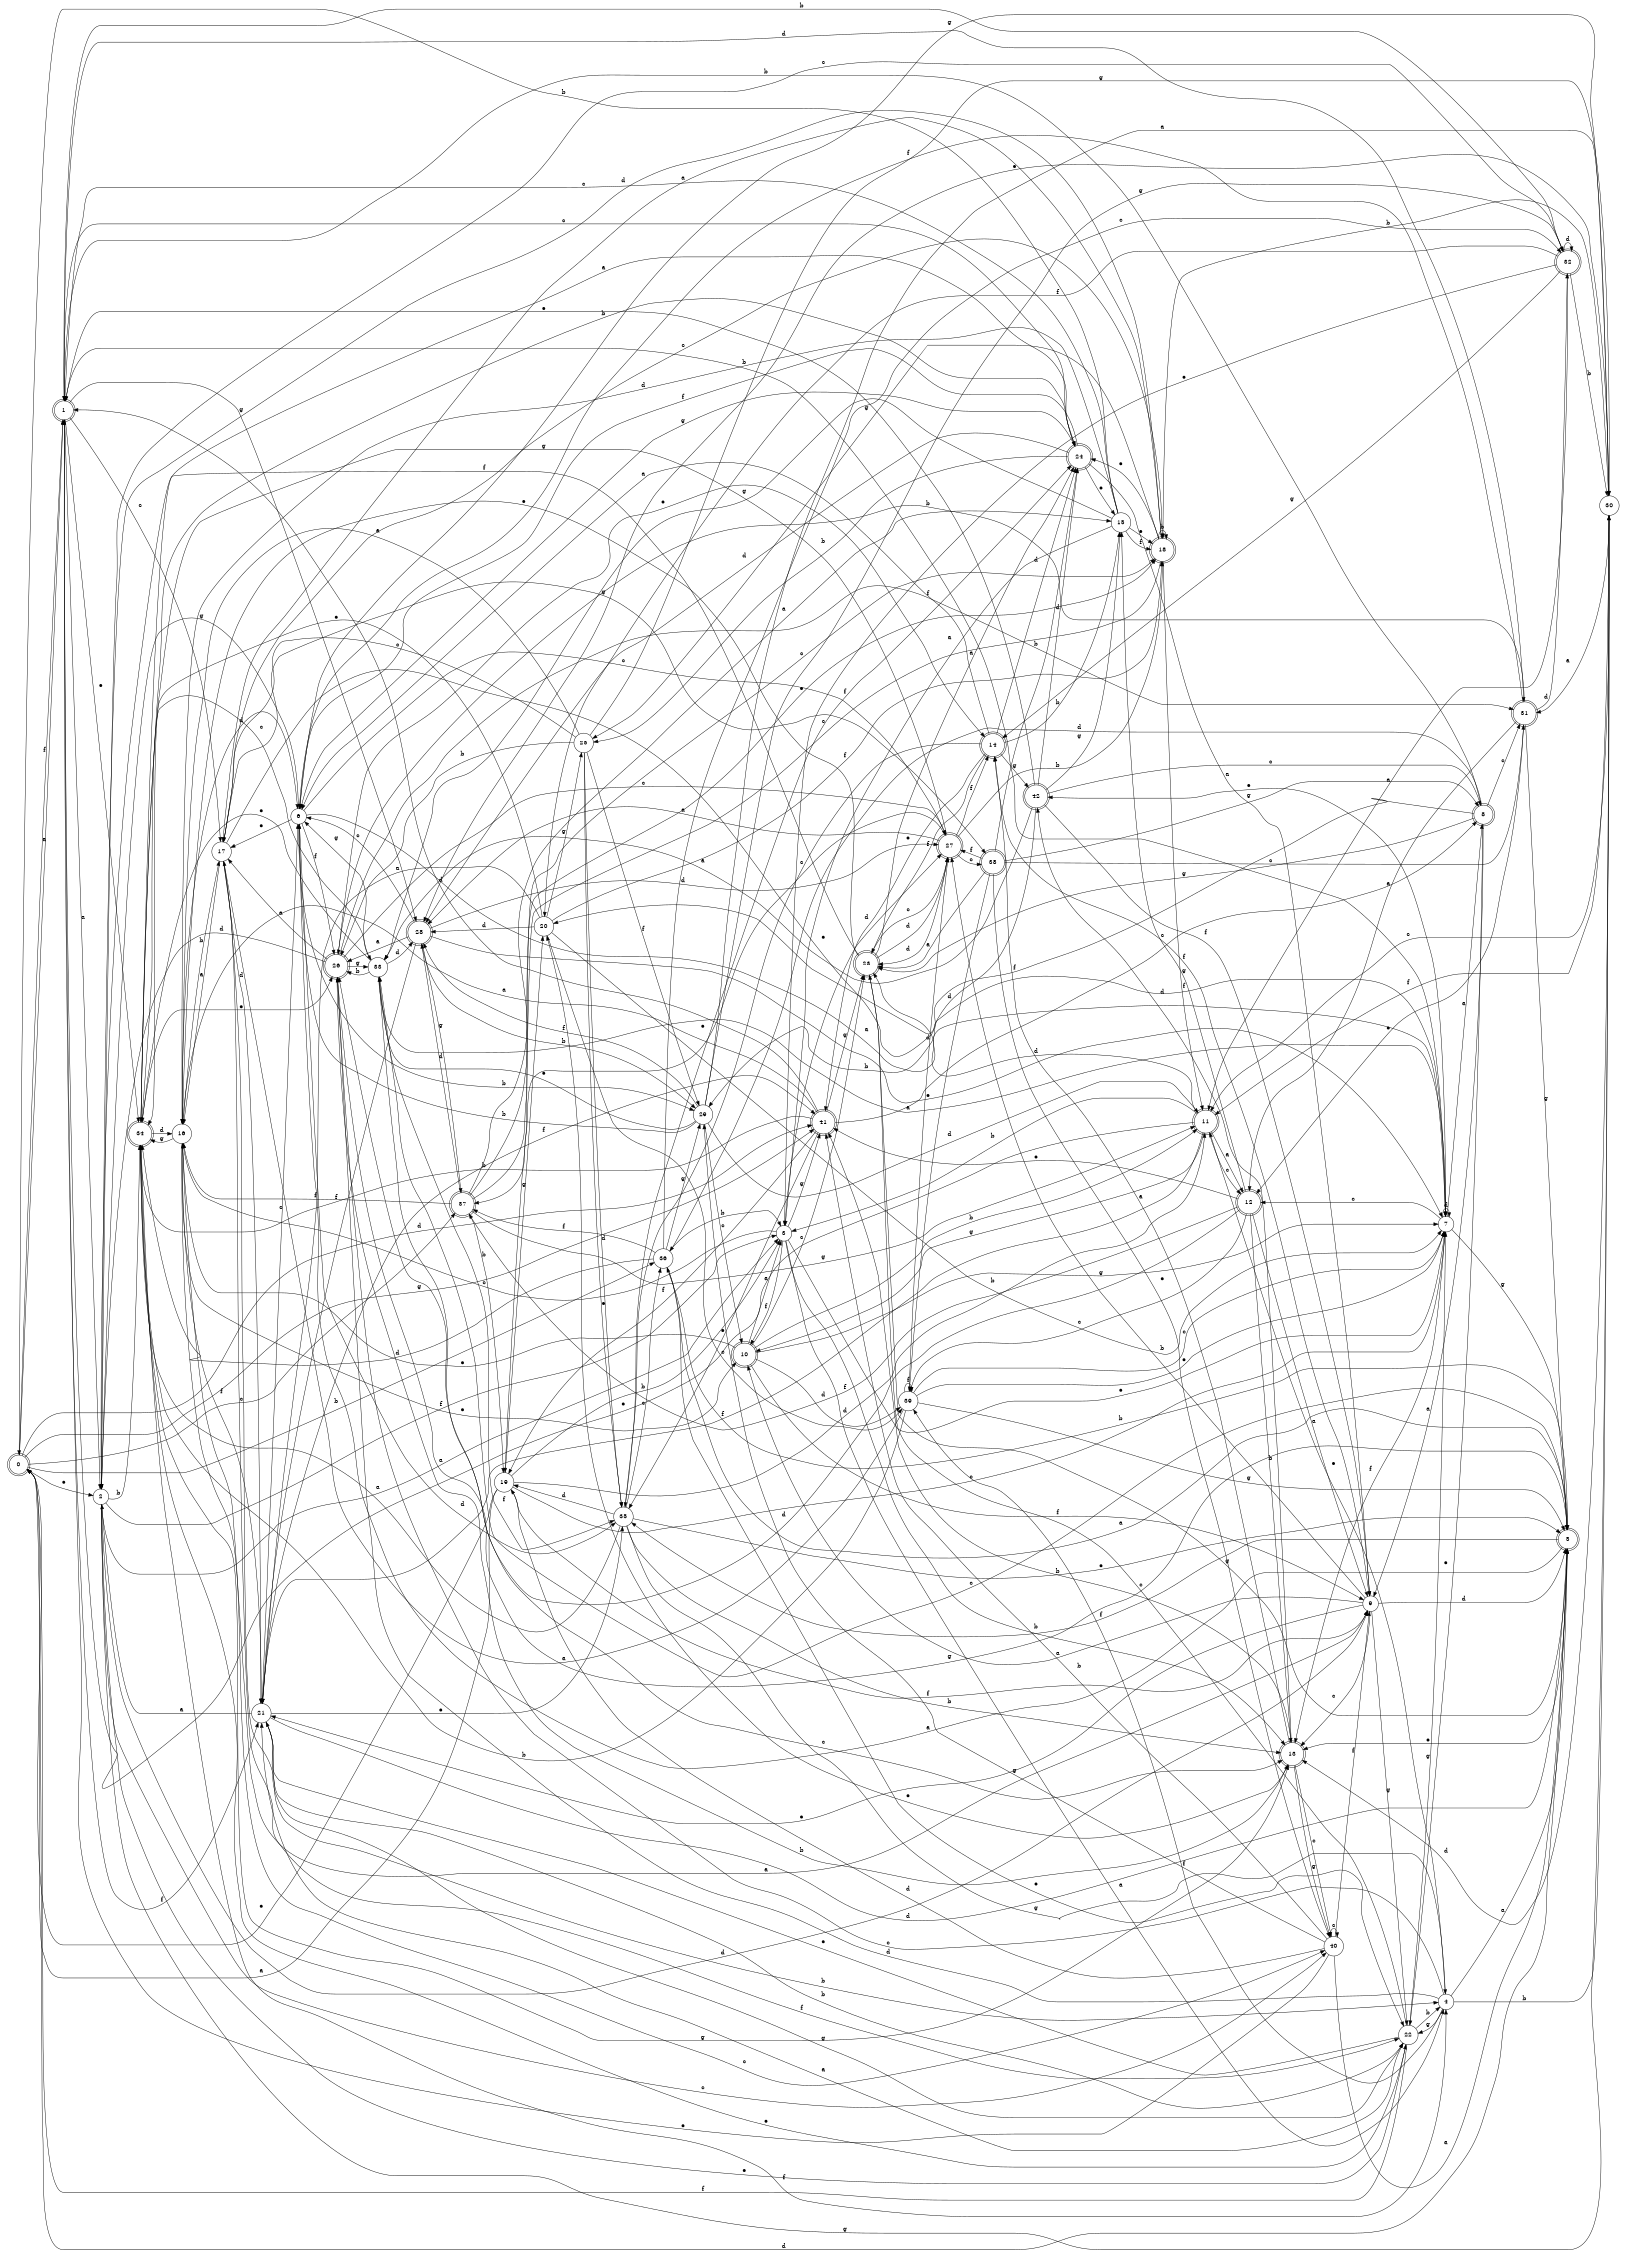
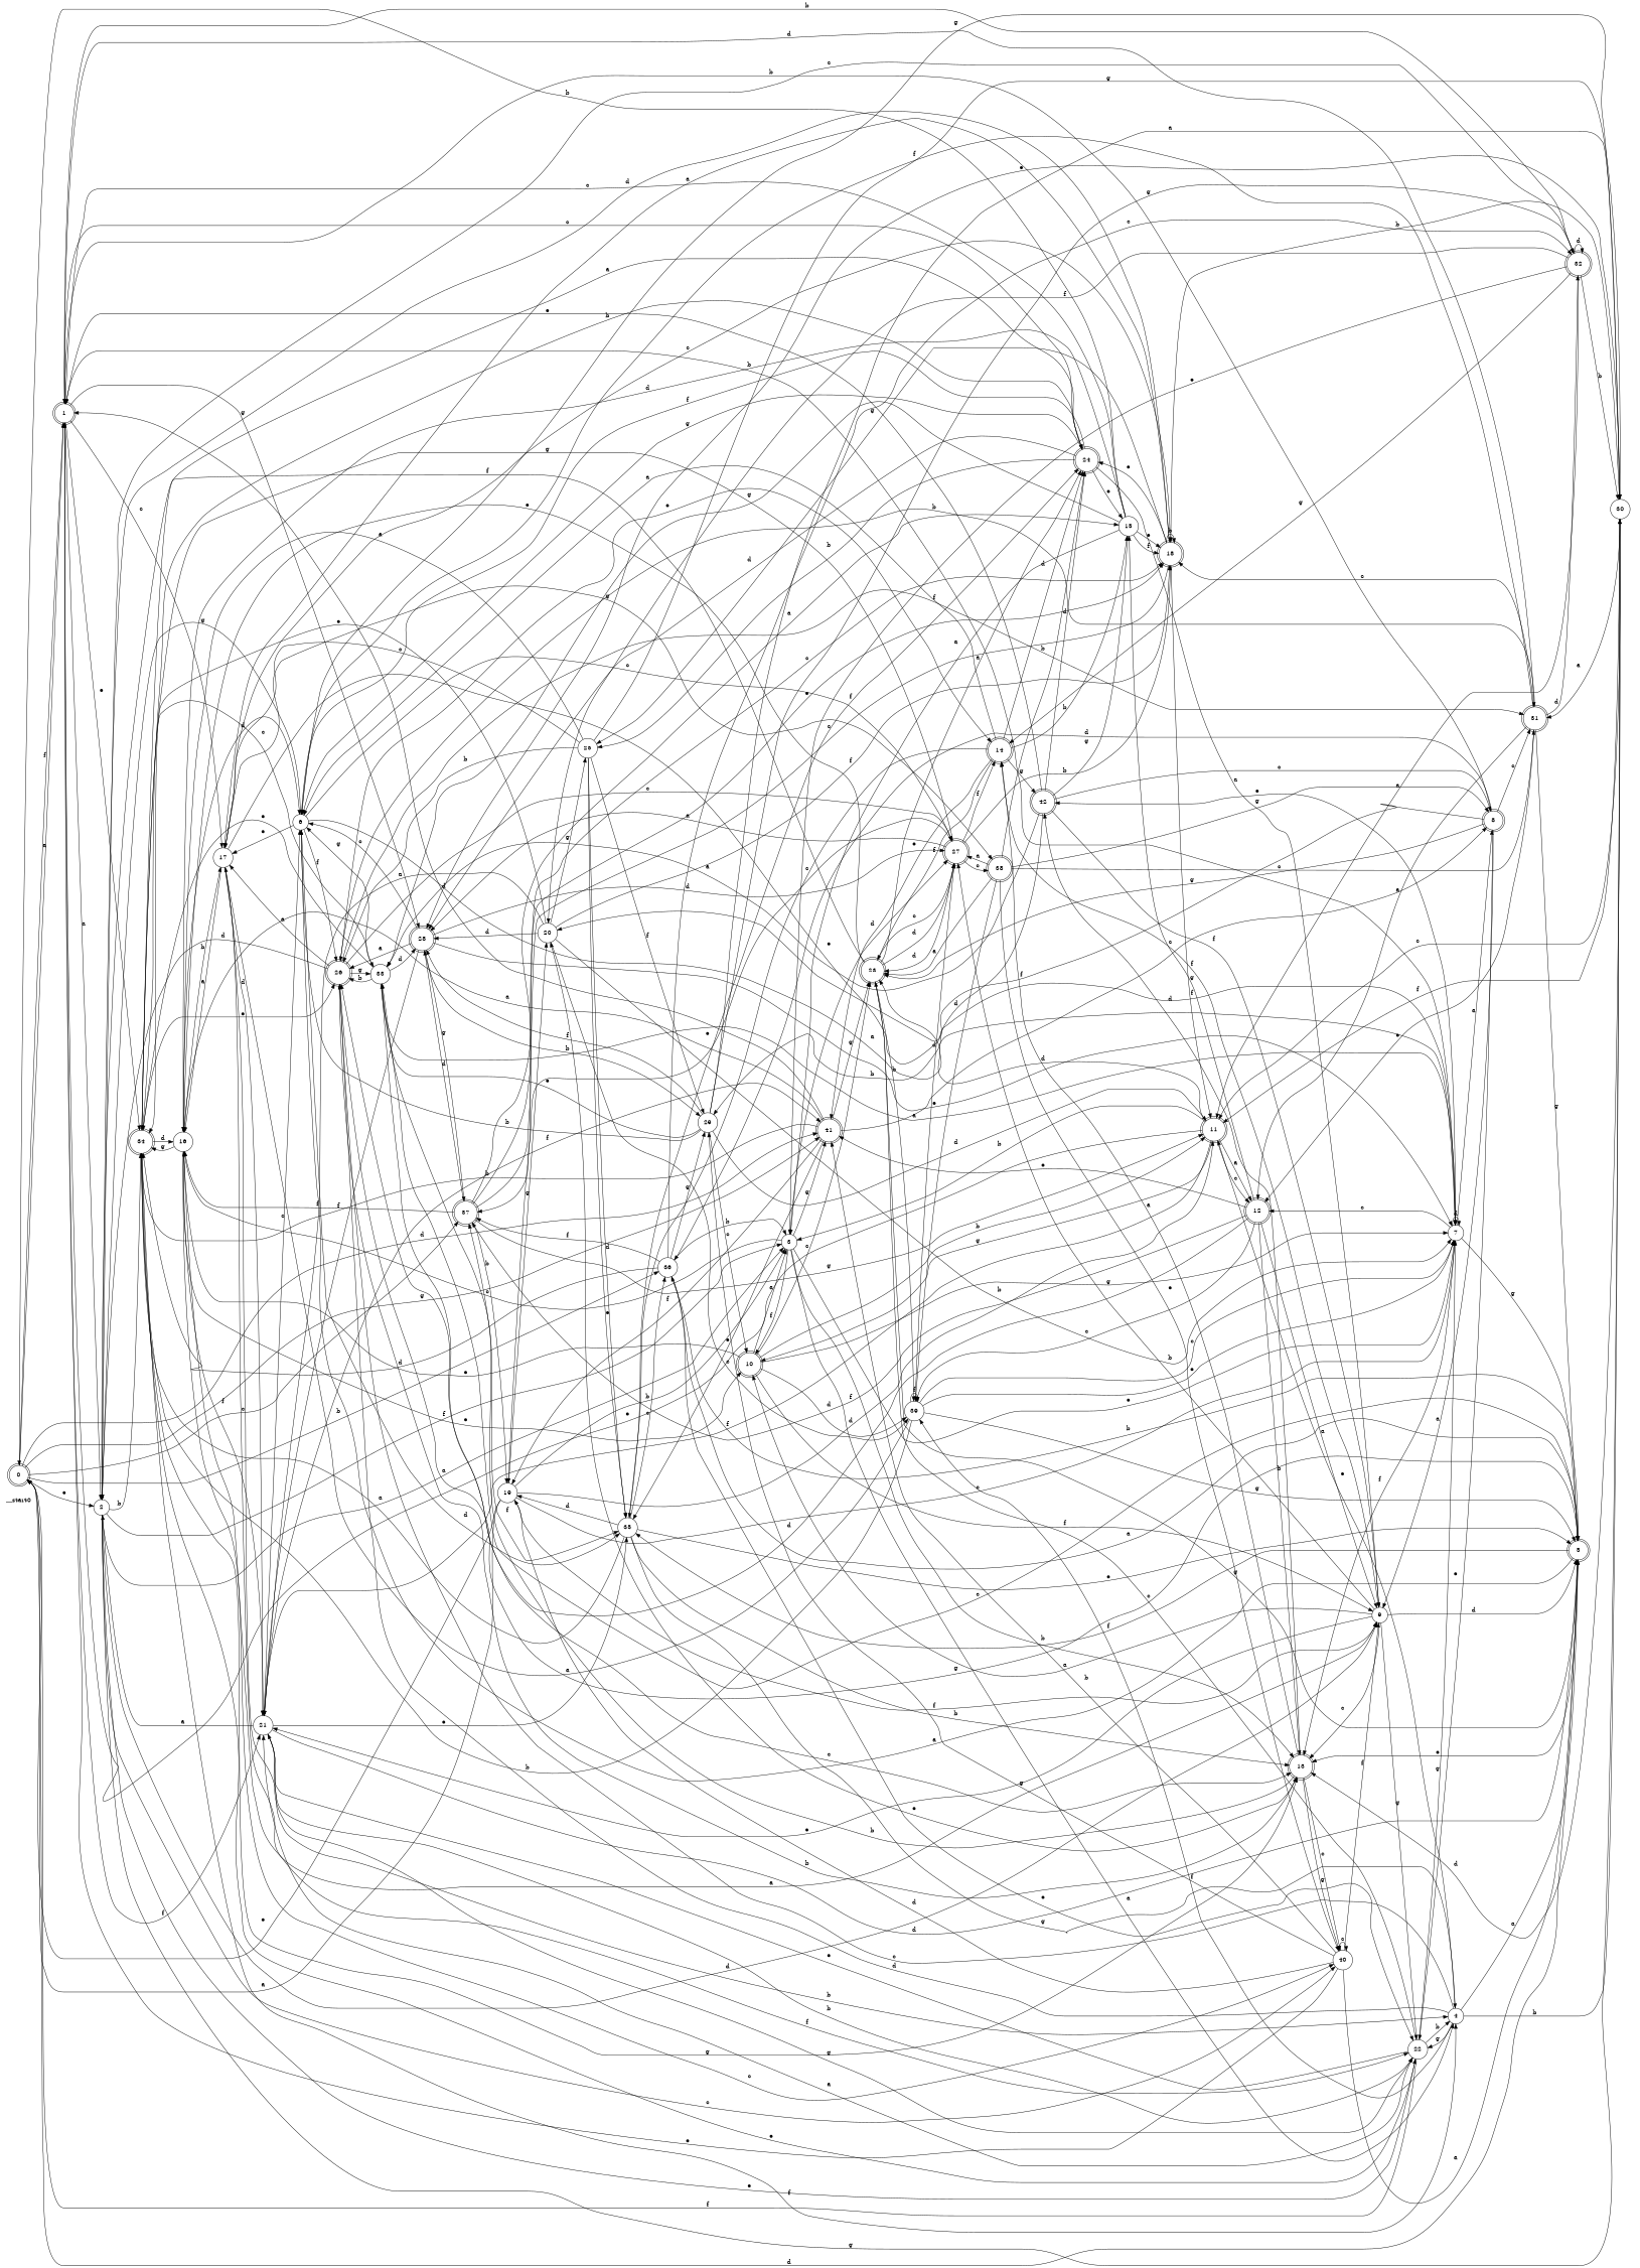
  digraph {
    fontname="DejaVu Serif"
    rankdir=LR
    node [fontname="DejaVu Serif" shape=doublecircle color=black fillcolor=white style="rounded,filled"]
    edge [fontname="DejaVu Serif"]
+   __start0 [shape=none color="" fillcolor="" style=""]
    n2 [label=0]
    n3 [label=1]
    n4 [label=2 shape=circle style=filled]
    n5 [label=36 shape=circle style=filled]
    n6 [label=37]
    n7 [label=41]
    n8 [label=17 shape=circle style=filled]
    n9 [label=21 shape=circle style=filled]
    n10 [label=28]
    n11 [label=31]
    n12 [label=32]
    n13 [label=34]
    n14 [label=3 shape=circle style=filled]
    n15 [label=9 shape=circle style=filled]
    n16 [label=22 shape=circle style=filled]
    n17 [label=30 shape=circle style=filled]
    n18 [label=40 shape=circle style=filled]
    n19 [label=5]
    n20 [label=29 shape=circle style=filled]
    n21 [label=16 shape=circle style=filled]
    n22 [label=11]
    n23 [label=15 shape=circle style=filled]
    n24 [label=18]
    n25 [label=19 shape=circle style=filled]
    n26 [label=35 shape=circle style=filled]
    n27 [label=8]
    n28 [label=23]
    n29 [label=4 shape=circle style=filled]
    n30 [label=7 shape=circle style=filled]
    n31 [label=38]
    n32 [label=6 shape=circle style=filled]
    n33 [label=27]
    n34 [label=26]
    n35 [label=12]
    n36 [label=20 shape=circle style=filled]
    n37 [label=14]
    n38 [label=13]
    n39 [label=33 shape=circle style=filled]
    n40 [label=24]
    n41 [label=10]
    n42 [label=39 shape=circle style=filled]
    n43 [label=42]
    n44 [label=25 shape=circle style=filled]
    n2 -> n3 [label=a]
    n2 -> n3 [label=f]
    n2 -> n4 [label=e]
    n2 -> n5 [label=b]
    n2 -> n6 [label=c]
    n2 -> n7 [label=d]
    n2 -> n7 [label=g]
    n3 -> n4 [label=a]
    n3 -> n8 [label=c]
    n3 -> n9 [label=f]
    n3 -> n10 [label=g]
    n3 -> n11 [label=d]
    n3 -> n12 [label=b]
    n3 -> n13 [label=e]
    n4 -> n13 [label=b]
    n4 -> n14 [label=a]
    n4 -> n14 [label=f]
    n4 -> n15 [label=d]
    n4 -> n16 [label=e]
    n4 -> n17 [label=g]
    n4 -> n18 [label=c]
    n5 -> n6 [label=f]
    n5 -> n12 [label=c]
    n5 -> n13 [label=d]
    n5 -> n14 [label=b]
    n5 -> n16 [label=e]
    n5 -> n19 [label=a]
    n5 -> n20 [label=g]
    n6 -> n10 [label=d]
    n6 -> n21 [label=f]
    n6 -> n22 [label=g]
    n6 -> n23 [label=a]
    n6 -> n24 [label=c]
    n6 -> n24 [label=e]
    n6 -> n25 [label=b]
    n7 -> n3 [label=d]
    n7 -> n13 [label=b]
    n7 -> n21 [label=a]
    n7 -> n25 [label=f]
    n7 -> n26 [label=e]
    n7 -> n27 [label=c]
    n7 -> n28 [label=g]
    n8 -> n9 [label=d]
    n8 -> n16 [label=f]
    n8 -> n21 [label=a]
    n8 -> n24 [label=c]
    n8 -> n29 [label=b]
    n8 -> n30 [label=e]
    n8 -> n31 [label=g]
    n9 -> n4 [label=a]
    n9 -> n7 [label=f]
    n9 -> n16 [label=b]
    n9 -> n16 [label=g]
    n9 -> n19 [label=d]
    n9 -> n26 [label=e]
    n9 -> n32 [label=c]
    n10 -> n6 [label=g]
    n10 -> n9 [label=f]
    n10 -> n20 [label=b]
    n10 -> n30 [label=e]
    n10 -> n32 [label=c]
    n10 -> n33 [label=d]
    n10 -> n34 [label=a]
    n11 -> n12 [label=d]
    n11 -> n19 [label=g]
+   n11 -> n24 [label=c]
    n11 -> n32 [label=f]
    n11 -> n34 [label=b]
    n11 -> n35 [label=a]
    n11 -> n35 [label=e]
    n12 -> n4 [label=c]
    n12 -> n12 [label=d]
    n12 -> n14 [label=e]
    n12 -> n17 [label=b]
    n12 -> n22 [label=a]
    n12 -> n36 [label=f]
    n12 -> n37 [label=g]
    n13 -> n21 [label=d]
    n13 -> n29 [label=f]
    n13 -> n34 [label=e]
    n13 -> n38 [label=g]
    n13 -> n39 [label=c]
    n13 -> n40 [label=a]
    n13 -> n40 [label=b]
    n14 -> n7 [label=g]
    n14 -> n21 [label=c]
    n14 -> n29 [label=a]
    n14 -> n30 [label=e]
    n14 -> n33 [label=d]
    n14 -> n38 [label=b]
    n14 -> n41 [label=f]
    n15 -> n9 [label=e]
    n15 -> n16 [label=g]
    n15 -> n19 [label=d]
    n15 -> n33 [label=b]
    n15 -> n37 [label=f]
    n15 -> n38 [label=c]
    n15 -> n41 [label=a]
    n16 -> n2 [label=f]
    n16 -> n9 [label=a]
    n16 -> n9 [label=e]
    n16 -> n13 [label=e]
    n16 -> n28 [label=c]
    n16 -> n29 [label=b]
    n16 -> n30 [label=g]
    n17 -> n10 [label=e]
    n17 -> n11 [label=a]
    n17 -> n22 [label=c]
    n17 -> n22 [label=f]
    n17 -> n24 [label=b]
    n17 -> n32 [label=g]
    n17 -> n38 [label=d]
    n18 -> n3 [label=e]
    n18 -> n7 [label=b]
    n18 -> n15 [label=f]
    n18 -> n18 [label=c]
    n18 -> n19 [label=a]
    n18 -> n20 [label=g]
    n18 -> n25 [label=d]
    n19 -> n2 [label=d]
    n19 -> n5 [label=b]
    n19 -> n26 [label=f]
    n19 -> n32 [label=a]
    n19 -> n34 [label=g]
    n19 -> n38 [label=e]
    n19 -> n39 [label=c]
    n20 -> n10 [label=f]
    n20 -> n12 [label=g]
    n20 -> n17 [label=a]
    n20 -> n22 [label=d]
    n20 -> n32 [label=b]
    n20 -> n39 [label=e]
    n20 -> n41 [label=c]
    n21 -> n8 [label=b]
    n21 -> n9 [label=f]
    n21 -> n13 [label=g]
    n21 -> n15 [label=a]
    n21 -> n18 [label=c]
    n21 -> n32 [label=d]
    n21 -> n41 [label=e]
    n22 -> n3 [label=e]
    n22 -> n9 [label=f]
    n22 -> n14 [label=b]
    n22 -> n28 [label=d]
    n22 -> n35 [label=a]
    n22 -> n35 [label=c]
    n22 -> n41 [label=g]
    n23 -> n2 [label=b]
    n23 -> n3 [label=c]
    n23 -> n14 [label=a]
    n23 -> n21 [label=d]
    n23 -> n24 [label=e]
    n23 -> n24 [label=f]
    n23 -> n39 [label=g]
    n24 -> n4 [label=d]
    n24 -> n8 [label=a]
    n24 -> n22 [label=f]
    n24 -> n24 [label=b]
    n24 -> n25 [label=c]
    n24 -> n40 [label=e]
    n24 -> n44 [label=g]
    n25 -> n2 [label=a]
    n25 -> n2 [label=e]
    n25 -> n14 [label=b]
    n25 -> n15 [label=f]
    n25 -> n22 [label=d]
    n25 -> n30 [label=c]
    n25 -> n36 [label=g]
    n26 -> n5 [label=c]
    n26 -> n13 [label=a]
    n26 -> n19 [label=e]
    n26 -> n25 [label=d]
    n26 -> n29 [label=g]
    n26 -> n38 [label=b]
    n26 -> n40 [label=f]
    n27 -> n3 [label=b]
    n27 -> n5 [label=d]
    n27 -> n11 [label=c]
    n27 -> n15 [label=a]
    n27 -> n16 [label=e]
    n27 -> n28 [label=g]
    n27 -> n36 [label=f]
    n28 -> n4 [label=f]
    n28 -> n19 [label=g]
    n28 -> n21 [label=e]
    n28 -> n33 [label=c]
    n28 -> n33 [label=d]
    n28 -> n40 [label=a]
+   n28 -> n42 [label=b]
    n29 -> n16 [label=g]
    n29 -> n17 [label=b]
    n29 -> n19 [label=a]
    n29 -> n22 [label=e]
    n29 -> n34 [label=c]
    n29 -> n34 [label=d]
    n29 -> n42 [label=f]
    n30 -> n3 [label=b]
    n30 -> n19 [label=g]
    n30 -> n27 [label=a]
    n30 -> n30 [label=d]
    n30 -> n35 [label=c]
    n30 -> n38 [label=f]
    n30 -> n43 [label=e]
    n31 -> n11 [label=c]
    n31 -> n18 [label=e]
    n31 -> n27 [label=g]
    n31 -> n28 [label=a]
-   n31 -> n33 [label=f]
+   n31 -> n33 [label=a]
    n31 -> n40 [label=b]
    n31 -> n42 [label=d]
    n32 -> n4 [label=g]
    n32 -> n8 [label=e]
-   n32 -> n20 [label=b]
    n32 -> n26 [label=d]
    n32 -> n30 [label=a]
    n32 -> n33 [label=c]
    n32 -> n34 [label=f]
    n33 -> n6 [label=e]
    n33 -> n10 [label=a]
    n33 -> n13 [label=g]
    n33 -> n24 [label=b]
    n33 -> n28 [label=d]
    n33 -> n31 [label=c]
    n33 -> n37 [label=f]
    n34 -> n4 [label=d]
    n34 -> n8 [label=a]
    n34 -> n11 [label=f]
    n34 -> n33 [label=c]
    n34 -> n37 [label=e]
    n34 -> n38 [label=b]
    n34 -> n39 [label=g]
    n35 -> n6 [label=f]
    n35 -> n7 [label=e]
    n35 -> n15 [label=a]
    n35 -> n23 [label=g]
    n35 -> n34 [label=d]
    n35 -> n38 [label=b]
    n35 -> n42 [label=c]
    n36 -> n9 [label=a]
    n36 -> n10 [label=d]
    n36 -> n13 [label=e]
    n36 -> n24 [label=f]
    n36 -> n30 [label=b]
    n36 -> n42 [label=c]
    n36 -> n44 [label=g]
    n37 -> n7 [label=e]
    n37 -> n23 [label=b]
    n37 -> n26 [label=c]
    n37 -> n28 [label=f]
    n37 -> n32 [label=a]
    n37 -> n40 [label=d]
    n37 -> n43 [label=g]
-   n38 -> n7 [label=b]
+   n38 -> n6 [label=b]
    n38 -> n18 [label=c]
    n38 -> n18 [label=g]
    n38 -> n36 [label=e]
    n38 -> n37 [label=a]
    n38 -> n43 [label=d]
    n39 -> n10 [label=d]
    n39 -> n13 [label=e]
    n39 -> n26 [label=f]
    n39 -> n30 [label=a]
    n39 -> n32 [label=g]
    n39 -> n34 [label=b]
    n39 -> n38 [label=c]
    n40 -> n3 [label=c]
    n40 -> n10 [label=d]
    n40 -> n15 [label=a]
    n40 -> n23 [label=e]
    n40 -> n32 [label=f]
    n40 -> n32 [label=g]
    n40 -> n44 [label=b]
    n41 -> n14 [label=a]
    n41 -> n15 [label=f]
    n41 -> n21 [label=e]
    n41 -> n22 [label=b]
    n41 -> n28 [label=c]
    n41 -> n30 [label=g]
    n41 -> n42 [label=d]
    n42 -> n8 [label=a]
    n42 -> n13 [label=b]
    n42 -> n19 [label=g]
    n42 -> n30 [label=c]
    n42 -> n30 [label=e]
    n42 -> n33 [label=d]
    n42 -> n42 [label=f]
    n43 -> n3 [label=e]
    n43 -> n15 [label=f]
    n43 -> n20 [label=b]
    n43 -> n23 [label=g]
    n43 -> n27 [label=c]
    n43 -> n39 [label=a]
    n43 -> n40 [label=d]
    n44 -> n8 [label=c]
    n44 -> n17 [label=g]
    n44 -> n20 [label=f]
    n44 -> n21 [label=a]
    n44 -> n26 [label=d]
    n44 -> n26 [label=e]
    n44 -> n34 [label=b]
  }
